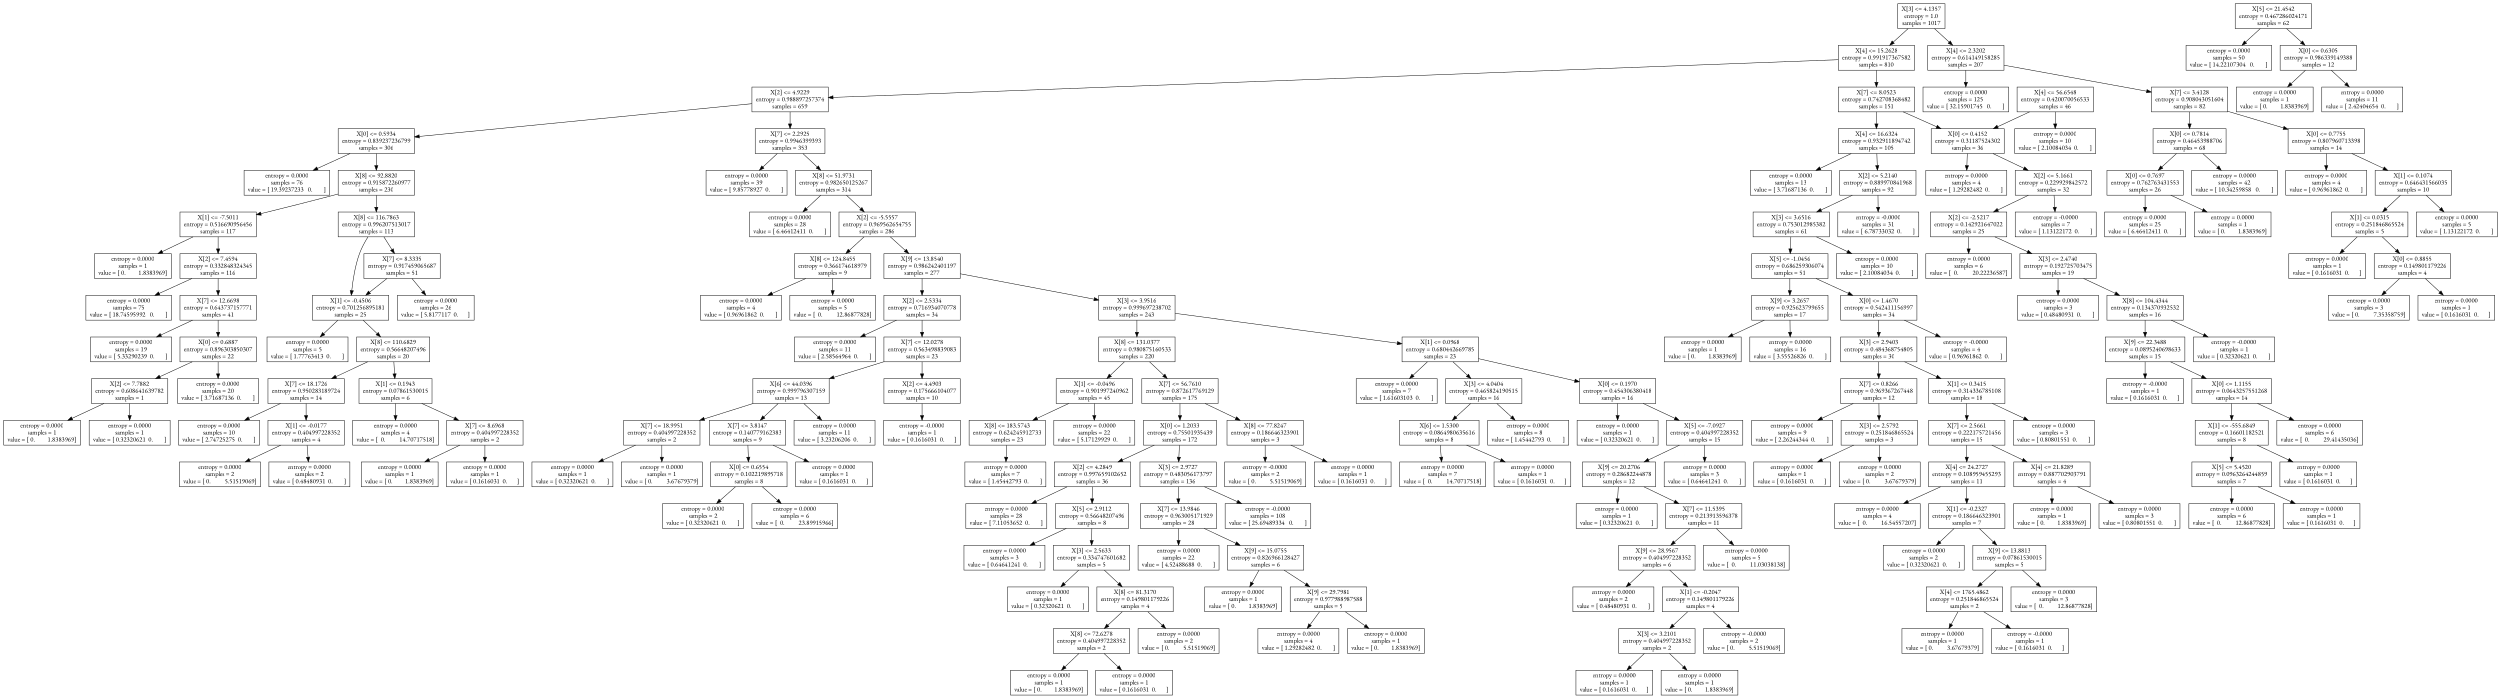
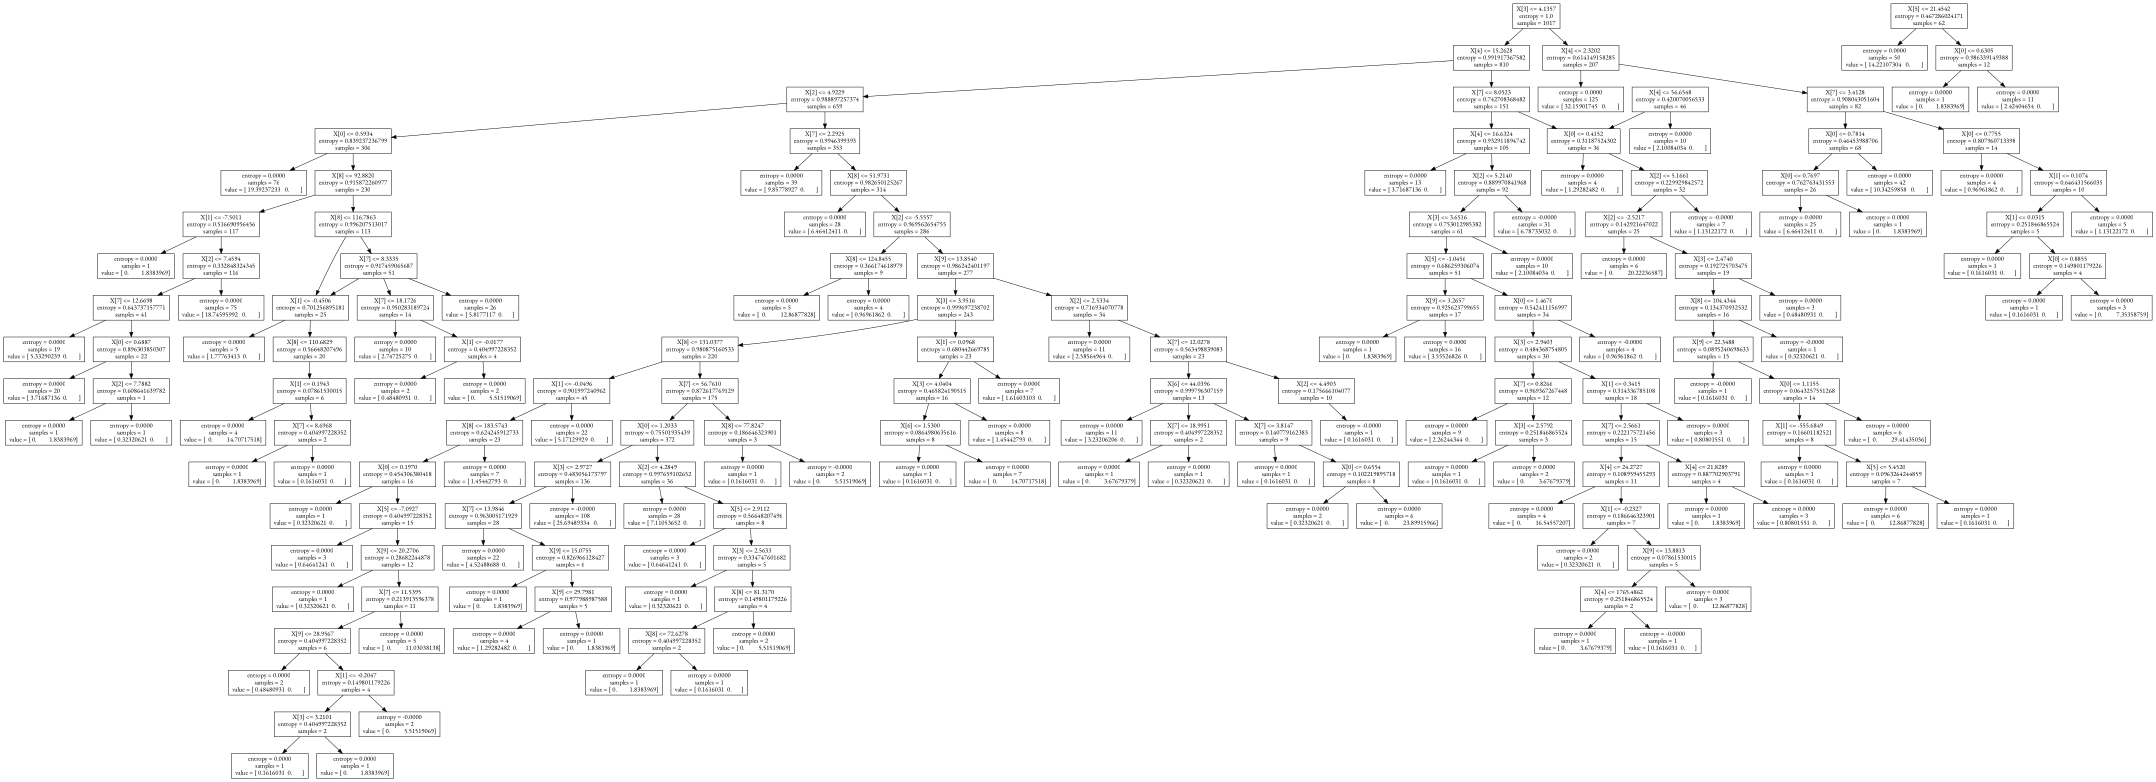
  digraph {
    fontname="EB Garamond"
    node [fontname="EB Garamond" shape=box]
    edge [fontname="EB Garamond"]
    n1 [label="X[3] <= 4.1357\nentropy = 1.0\nsamples = 1017"]
    n2 [label="X[4] <= 15.2628\nentropy = 0.991917367582\nsamples = 810"]
    n3 [label="X[4] <= 2.3202\nentropy = 0.614149158285\nsamples = 207"]
    n4 [label="X[2] <= 4.9229\nentropy = 0.988897257374\nsamples = 659"]
    n5 [label="X[7] <= 8.0523\nentropy = 0.742708368482\nsamples = 151"]
    n6 [label="X[7] <= 3.4128\nentropy = 0.908043051604\nsamples = 82"]
    n7 [label="entropy = 0.0000\nsamples = 125\nvalue = [ 32.15901745   0.        ]"]
    n8 [label="X[7] <= 2.2925\nentropy = 0.9946399393\nsamples = 353"]
    n9 [label="X[0] <= 0.5934\nentropy = 0.839237236799\nsamples = 306"]
    n10 [label="X[4] <= 16.6324\nentropy = 0.932911894742\nsamples = 105"]
    n11 [label="X[0] <= 0.4152\nentropy = 0.31187524302\nsamples = 36"]
    n12 [label="entropy = 0.0000\nsamples = 39\nvalue = [ 9.85778927  0.        ]"]
    n13 [label="X[8] <= 51.9731\nentropy = 0.982650125267\nsamples = 314"]
    n14 [label="entropy = 0.0000\nsamples = 76\nvalue = [ 19.39237233   0.        ]"]
    n15 [label="X[8] <= 92.8820\nentropy = 0.915872260977\nsamples = 230"]
    n16 [label="entropy = 0.0000\nsamples = 28\nvalue = [ 6.46412411  0.        ]"]
    n17 [label="X[2] <= -5.5557\nentropy = 0.969562654755\nsamples = 286"]
    n18 [label="X[8] <= 124.8455\nentropy = 0.366174618979\nsamples = 9"]
    n19 [label="X[9] <= 13.8540\nentropy = 0.986242401197\nsamples = 277"]
    n20 [label="entropy = 0.0000\nsamples = 4\nvalue = [ 0.96961862  0.        ]"]
    n21 [label="entropy = 0.0000\nsamples = 5\nvalue = [  0.          12.86877828]"]
    n22 [label="X[2] <= 2.5334\nentropy = 0.716934070778\nsamples = 34"]
    n23 [label="X[3] <= 3.9516\nentropy = 0.999697238702\nsamples = 243"]
    n24 [label="entropy = 0.0000\nsamples = 11\nvalue = [ 2.58564964  0.        ]"]
    n25 [label="X[7] <= 12.0278\nentropy = 0.563498839083\nsamples = 23"]
    n26 [label="X[8] <= 131.0377\nentropy = 0.980875160533\nsamples = 220"]
    n27 [label="X[1] <= 0.0968\nentropy = 0.680442669785\nsamples = 23"]
    n28 [label="X[2] <= 4.4903\nentropy = 0.175666104077\nsamples = 10"]
    n29 [label="X[6] <= 44.0396\nentropy = 0.999796307159\nsamples = 13"]
    n30 [label="entropy = -0.0000\nsamples = 1\nvalue = [ 0.1616031  0.       ]"]
    n31 [label="X[7] <= 3.8147\nentropy = 0.140779162383\nsamples = 9"]
    n32 [label="entropy = 0.0000\nsamples = 11\nvalue = [ 3.23206206  0.        ]"]
    n33 [label="X[7] <= 18.9951\nentropy = 0.404997228352\nsamples = 2"]
    n34 [label="entropy = 0.0000\nsamples = 1\nvalue = [ 0.1616031  0.       ]"]
    n35 [label="X[0] <= 0.6554\nentropy = 0.102219895718\nsamples = 8"]
    n36 [label="entropy = 0.0000\nsamples = 2\nvalue = [ 0.32320621  0.        ]"]
    n37 [label="entropy = 0.0000\nsamples = 6\nvalue = [  0.          23.89915966]"]
    n38 [label="entropy = 0.0000\nsamples = 1\nvalue = [ 0.          3.67679379]"]
    n39 [label="entropy = 0.0000\nsamples = 1\nvalue = [ 0.32320621  0.        ]"]
    n40 [label="X[7] <= 56.7610\nentropy = 0.872617769129\nsamples = 175"]
    n41 [label="X[1] <= -0.0496\nentropy = 0.901997240962\nsamples = 45"]
    n42 [label="entropy = 0.0000\nsamples = 7\nvalue = [ 1.61603103  0.        ]"]
    n43 [label="X[3] <= 4.0404\nentropy = 0.465824190515\nsamples = 16"]
-   n44 [label="X[0] <= 1.2033\nentropy = 0.75501935439\nsamples = 172"]
+   n44 [label="X[0] <= 1.2033\nentropy = 0.75501935439\nsamples = 372"]
    n45 [label="X[8] <= 77.8247\nentropy = 0.186646323901\nsamples = 3"]
    n46 [label="X[8] <= 183.5743\nentropy = 0.624245912733\nsamples = 23"]
    n47 [label="entropy = 0.0000\nsamples = 22\nvalue = [ 5.17129929  0.        ]"]
    n48 [label="X[3] <= 2.9727\nentropy = 0.483056173797\nsamples = 136"]
    n49 [label="X[2] <= 4.2849\nentropy = 0.997659102652\nsamples = 36"]
    n50 [label="entropy = 0.0000\nsamples = 1\nvalue = [ 0.1616031  0.       ]"]
    n51 [label="entropy = -0.0000\nsamples = 2\nvalue = [ 0.          5.51519069]"]
    n52 [label="X[7] <= 13.9846\nentropy = 0.963005171929\nsamples = 28"]
    n53 [label="entropy = -0.0000\nsamples = 108\nvalue = [ 25.69489334   0.        ]"]
    n54 [label="entropy = 0.0000\nsamples = 28\nvalue = [ 7.11053652  0.        ]"]
    n55 [label="X[5] <= 2.9112\nentropy = 0.56648207496\nsamples = 8"]
    n56 [label="entropy = 0.0000\nsamples = 22\nvalue = [ 4.52488688  0.        ]"]
    n57 [label="X[9] <= 15.0755\nentropy = 0.826966128427\nsamples = 6"]
    n58 [label="entropy = 0.0000\nsamples = 1\nvalue = [ 0.         1.8383969]"]
    n59 [label="X[9] <= 29.7981\nentropy = 0.977988987588\nsamples = 5"]
    n60 [label="entropy = 0.0000\nsamples = 4\nvalue = [ 1.29282482  0.        ]"]
    n61 [label="entropy = 0.0000\nsamples = 1\nvalue = [ 0.         1.8383969]"]
    n62 [label="entropy = 0.0000\nsamples = 3\nvalue = [ 0.64641241  0.        ]"]
    n63 [label="X[3] <= 2.5633\nentropy = 0.334747601682\nsamples = 5"]
    n64 [label="entropy = 0.0000\nsamples = 1\nvalue = [ 0.32320621  0.        ]"]
    n65 [label="X[8] <= 81.3170\nentropy = 0.149801179226\nsamples = 4"]
    n66 [label="X[8] <= 72.6278\nentropy = 0.404997228352\nsamples = 2"]
    n67 [label="entropy = 0.0000\nsamples = 2\nvalue = [ 0.          5.51519069]"]
    n68 [label="entropy = 0.0000\nsamples = 1\nvalue = [ 0.         1.8383969]"]
    n69 [label="entropy = 0.0000\nsamples = 1\nvalue = [ 0.1616031  0.       ]"]
    n70 [label="X[0] <= 0.1970\nentropy = 0.454306380418\nsamples = 16"]
    n71 [label="entropy = 0.0000\nsamples = 7\nvalue = [ 1.45442793  0.        ]"]
    n72 [label="entropy = 0.0000\nsamples = 1\nvalue = [ 0.32320621  0.        ]"]
    n73 [label="X[5] <= -7.0927\nentropy = 0.404997228352\nsamples = 15"]
    n74 [label="entropy = 0.0000\nsamples = 3\nvalue = [ 0.64641241  0.        ]"]
    n75 [label="X[9] <= 20.2706\nentropy = 0.28682244878\nsamples = 12"]
    n76 [label="entropy = 0.0000\nsamples = 1\nvalue = [ 0.32320621  0.        ]"]
    n77 [label="X[7] <= 11.5395\nentropy = 0.213913596378\nsamples = 11"]
    n78 [label="X[9] <= 28.9567\nentropy = 0.404997228352\nsamples = 6"]
    n79 [label="entropy = 0.0000\nsamples = 5\nvalue = [  0.          11.03038138]"]
    n80 [label="entropy = 0.0000\nsamples = 2\nvalue = [ 0.48480931  0.        ]"]
    n81 [label="X[1] <= -0.2047\nentropy = 0.149801179226\nsamples = 4"]
    n82 [label="X[3] <= 3.2101\nentropy = 0.404997228352\nsamples = 2"]
    n83 [label="entropy = -0.0000\nsamples = 2\nvalue = [ 0.          5.51519069]"]
    n84 [label="entropy = 0.0000\nsamples = 1\nvalue = [ 0.1616031  0.       ]"]
    n85 [label="entropy = 0.0000\nsamples = 1\nvalue = [ 0.         1.8383969]"]
    n86 [label="X[6] <= 1.5300\nentropy = 0.0864980635616\nsamples = 8"]
    n87 [label="entropy = 0.0000\nsamples = 8\nvalue = [ 1.45442793  0.        ]"]
    n88 [label="entropy = 0.0000\nsamples = 1\nvalue = [ 0.1616031  0.       ]"]
    n89 [label="entropy = 0.0000\nsamples = 7\nvalue = [  0.          14.70717518]"]
    n90 [label="X[1] <= -7.5011\nentropy = 0.516690956456\nsamples = 117"]
    n91 [label="X[8] <= 116.7863\nentropy = 0.996207513017\nsamples = 113"]
    n92 [label="entropy = 0.0000\nsamples = 1\nvalue = [ 0.         1.8383969]"]
    n93 [label="X[2] <= 7.4594\nentropy = 0.332848324345\nsamples = 116"]
    n94 [label="X[7] <= 8.3335\nentropy = 0.917459065687\nsamples = 51"]
    n95 [label="X[1] <= -0.4506\nentropy = 0.701256895181\nsamples = 25"]
    n96 [label="entropy = 0.0000\nsamples = 75\nvalue = [ 18.74595992   0.        ]"]
    n97 [label="X[7] <= 12.6698\nentropy = 0.643737157771\nsamples = 41"]
    n98 [label="entropy = 0.0000\nsamples = 19\nvalue = [ 5.33290239  0.        ]"]
    n99 [label="X[0] <= 0.6887\nentropy = 0.896303850307\nsamples = 22"]
    n100 [label="X[2] <= 7.7882\nentropy = 0.608641639782\nsamples = 1"]
    n101 [label="entropy = 0.0000\nsamples = 20\nvalue = [ 3.71687136  0.        ]"]
    n102 [label="entropy = 0.0000\nsamples = 1\nvalue = [ 0.         1.8383969]"]
    n103 [label="entropy = 0.0000\nsamples = 1\nvalue = [ 0.32320621  0.        ]"]
    n104 [label="entropy = 0.0000\nsamples = 26\nvalue = [ 5.8177117  0.       ]"]
    n105 [label="X[5] <= 21.4542\nentropy = 0.467286024171\nsamples = 62"]
    n106 [label="entropy = 0.0000\nsamples = 50\nvalue = [ 14.22107304   0.        ]"]
    n107 [label="X[0] <= 0.6305\nentropy = 0.986339149388\nsamples = 12"]
    n108 [label="entropy = 0.0000\nsamples = 5\nvalue = [ 1.77763413  0.        ]"]
    n109 [label="X[8] <= 110.6829\nentropy = 0.56648207496\nsamples = 20"]
    n110 [label="X[7] <= 18.1726\nentropy = 0.950283189724\nsamples = 14"]
    n111 [label="X[1] <= 0.1943\nentropy = 0.07861530015\nsamples = 6"]
    n112 [label="entropy = 0.0000\nsamples = 10\nvalue = [ 2.74725275  0.        ]"]
    n113 [label="X[1] <= -0.0177\nentropy = 0.404997228352\nsamples = 4"]
    n114 [label="entropy = 0.0000\nsamples = 4\nvalue = [  0.          14.70717518]"]
    n115 [label="X[7] <= 8.6968\nentropy = 0.404997228352\nsamples = 2"]
    n116 [label="entropy = 0.0000\nsamples = 2\nvalue = [ 0.          5.51519069]"]
    n117 [label="entropy = 0.0000\nsamples = 2\nvalue = [ 0.48480931  0.        ]"]
    n118 [label="entropy = 0.0000\nsamples = 1\nvalue = [ 0.         1.8383969]"]
    n119 [label="entropy = 0.0000\nsamples = 1\nvalue = [ 0.1616031  0.       ]"]
    n120 [label="entropy = 0.0000\nsamples = 1\nvalue = [ 0.         1.8383969]"]
    n121 [label="entropy = 0.0000\nsamples = 11\nvalue = [ 2.42404654  0.        ]"]
    n122 [label="entropy = 0.0000\nsamples = 13\nvalue = [ 3.71687136  0.        ]"]
    n123 [label="X[2] <= 5.2140\nentropy = 0.889970841968\nsamples = 92"]
    n124 [label="X[4] <= 56.6548\nentropy = 0.420070056533\nsamples = 46"]
    n125 [label="entropy = 0.0000\nsamples = 10\nvalue = [ 2.10084034  0.        ]"]
    n126 [label="X[3] <= 3.6516\nentropy = 0.753012985382\nsamples = 61"]
    n127 [label="entropy = -0.0000\nsamples = 31\nvalue = [ 6.78733032  0.        ]"]
    n128 [label="X[5] <= -1.0456\nentropy = 0.686259306074\nsamples = 51"]
    n129 [label="entropy = 0.0000\nsamples = 10\nvalue = [ 2.10084034  0.        ]"]
    n130 [label="X[9] <= 3.2657\nentropy = 0.925623799655\nsamples = 17"]
    n131 [label="X[0] <= 1.4670\nentropy = 0.542411156997\nsamples = 34"]
    n132 [label="entropy = 0.0000\nsamples = 1\nvalue = [ 0.         1.8383969]"]
    n133 [label="entropy = 0.0000\nsamples = 16\nvalue = [ 3.55526826  0.        ]"]
    n134 [label="X[3] <= 2.9403\nentropy = 0.484368754805\nsamples = 30"]
    n135 [label="entropy = -0.0000\nsamples = 4\nvalue = [ 0.96961862  0.        ]"]
    n136 [label="X[7] <= 0.8266\nentropy = 0.969367267448\nsamples = 12"]
    n137 [label="X[1] <= 0.3415\nentropy = 0.314336785108\nsamples = 18"]
    n138 [label="entropy = 0.0000\nsamples = 9\nvalue = [ 2.26244344  0.        ]"]
    n139 [label="X[3] <= 2.5792\nentropy = 0.251846865524\nsamples = 3"]
    n140 [label="X[7] <= 2.5661\nentropy = 0.222175721456\nsamples = 15"]
    n141 [label="entropy = 0.0000\nsamples = 3\nvalue = [ 0.80801551  0.        ]"]
    n142 [label="entropy = 0.0000\nsamples = 1\nvalue = [ 0.1616031  0.       ]"]
    n143 [label="entropy = 0.0000\nsamples = 2\nvalue = [ 0.          3.67679379]"]
    n144 [label="X[4] <= 24.2727\nentropy = 0.108959455293\nsamples = 11"]
    n145 [label="X[4] <= 21.8289\nentropy = 0.887702903791\nsamples = 4"]
    n146 [label="entropy = 0.0000\nsamples = 4\nvalue = [  0.          16.54557207]"]
    n147 [label="X[1] <= -0.2327\nentropy = 0.186646323901\nsamples = 7"]
    n148 [label="entropy = 0.0000\nsamples = 1\nvalue = [ 0.         1.8383969]"]
    n149 [label="entropy = 0.0000\nsamples = 3\nvalue = [ 0.80801551  0.        ]"]
    n150 [label="entropy = 0.0000\nsamples = 2\nvalue = [ 0.32320621  0.        ]"]
    n151 [label="X[9] <= 13.8813\nentropy = 0.07861530015\nsamples = 5"]
    n152 [label="X[4] <= 1765.4862\nentropy = 0.251846865524\nsamples = 2"]
    n153 [label="entropy = 0.0000\nsamples = 3\nvalue = [  0.          12.86877828]"]
    n154 [label="entropy = 0.0000\nsamples = 1\nvalue = [ 0.          3.67679379]"]
    n155 [label="entropy = -0.0000\nsamples = 1\nvalue = [ 0.1616031  0.       ]"]
    n156 [label="entropy = 0.0000\nsamples = 4\nvalue = [ 1.29282482  0.        ]"]
    n157 [label="X[2] <= 5.1661\nentropy = 0.229929842572\nsamples = 32"]
    n158 [label="X[2] <= -2.5217\nentropy = 0.142921647022\nsamples = 25"]
    n159 [label="entropy = -0.0000\nsamples = 7\nvalue = [ 1.13122172  0.        ]"]
    n160 [label="entropy = 0.0000\nsamples = 6\nvalue = [  0.          20.22236587]"]
    n161 [label="X[3] <= 2.4740\nentropy = 0.192725703475\nsamples = 19"]
    n162 [label="entropy = 0.0000\nsamples = 3\nvalue = [ 0.48480931  0.        ]"]
    n163 [label="X[8] <= 104.4344\nentropy = 0.134370932532\nsamples = 16"]
    n164 [label="X[9] <= 22.3488\nentropy = 0.0895240698633\nsamples = 15"]
    n165 [label="entropy = -0.0000\nsamples = 1\nvalue = [ 0.32320621  0.        ]"]
    n166 [label="X[0] <= 1.1155\nentropy = 0.0643257551268\nsamples = 14"]
    n167 [label="entropy = -0.0000\nsamples = 1\nvalue = [ 0.1616031  0.       ]"]
    n168 [label="X[1] <= -555.6849\nentropy = 0.16601182521\nsamples = 8"]
    n169 [label="entropy = 0.0000\nsamples = 6\nvalue = [  0.          29.41435036]"]
    n170 [label="entropy = 0.0000\nsamples = 1\nvalue = [ 0.1616031  0.       ]"]
    n171 [label="X[5] <= 5.4520\nentropy = 0.0963264244859\nsamples = 7"]
    n172 [label="entropy = 0.0000\nsamples = 6\nvalue = [  0.          12.86877828]"]
    n173 [label="entropy = 0.0000\nsamples = 1\nvalue = [ 0.1616031  0.       ]"]
    n174 [label="X[0] <= 0.7755\nentropy = 0.807960713398\nsamples = 14"]
    n175 [label="X[0] <= 0.7814\nentropy = 0.46453988706\nsamples = 68"]
    n176 [label="entropy = 0.0000\nsamples = 4\nvalue = [ 0.96961862  0.        ]"]
    n177 [label="X[1] <= 0.1074\nentropy = 0.646431566035\nsamples = 10"]
    n178 [label="X[0] <= 0.7697\nentropy = 0.762763431553\nsamples = 26"]
    n179 [label="entropy = 0.0000\nsamples = 42\nvalue = [ 10.34259858   0.        ]"]
    n180 [label="X[1] <= 0.0315\nentropy = 0.251846865524\nsamples = 5"]
    n181 [label="entropy = 0.0000\nsamples = 5\nvalue = [ 1.13122172  0.        ]"]
    n182 [label="entropy = 0.0000\nsamples = 1\nvalue = [ 0.1616031  0.       ]"]
    n183 [label="X[0] <= 0.8855\nentropy = 0.149801179226\nsamples = 4"]
    n184 [label="entropy = 0.0000\nsamples = 3\nvalue = [ 0.          7.35358759]"]
    n185 [label="entropy = 0.0000\nsamples = 1\nvalue = [ 0.1616031  0.       ]"]
    n186 [label="entropy = 0.0000\nsamples = 25\nvalue = [ 6.46412411  0.        ]"]
    n187 [label="entropy = 0.0000\nsamples = 1\nvalue = [ 0.         1.8383969]"]
    n1 -> n2
    n1 -> n3
    n2 -> n4
    n2 -> n5
    n3 -> n6
    n3 -> n7
    n4 -> n8
    n4 -> n9
    n5 -> n10
    n5 -> n11
    n6 -> n174
    n6 -> n175
    n8 -> n12
    n8 -> n13
    n9 -> n14
    n9 -> n15
    n10 -> n122
    n10 -> n123
    n11 -> n156
    n11 -> n157
    n13 -> n16
    n13 -> n17
    n15 -> n90
    n15 -> n91
    n17 -> n18
    n17 -> n19
    n18 -> n20
    n18 -> n21
    n19 -> n22
    n19 -> n23
    n22 -> n24
    n22 -> n25
    n23 -> n26
    n23 -> n27
    n25 -> n28
    n25 -> n29
    n26 -> n40
    n26 -> n41
    n27 -> n42
    n27 -> n43
    n28 -> n30
    n29 -> n31
    n29 -> n32
    n29 -> n33
    n31 -> n34
    n31 -> n35
    n33 -> n38
    n33 -> n39
    n35 -> n36
    n35 -> n37
    n40 -> n44
    n40 -> n45
    n41 -> n46
    n41 -> n47
    n43 -> n86
    n43 -> n87
    n44 -> n48
    n44 -> n49
    n45 -> n50
    n45 -> n51
-   n27 -> n70
+   n46 -> n70
    n46 -> n71
    n48 -> n52
    n48 -> n53
    n49 -> n54
    n49 -> n55
    n52 -> n56
    n52 -> n57
    n55 -> n62
    n55 -> n63
    n57 -> n58
    n57 -> n59
    n59 -> n60
    n59 -> n61
    n63 -> n64
    n63 -> n65
    n65 -> n66
    n65 -> n67
    n66 -> n68
    n66 -> n69
    n70 -> n72
    n70 -> n73
    n73 -> n74
    n73 -> n75
    n75 -> n76
    n75 -> n77
    n77 -> n78
    n77 -> n79
    n78 -> n80
    n78 -> n81
    n81 -> n82
    n81 -> n83
    n82 -> n84
    n82 -> n85
    n86 -> n88
    n86 -> n89
    n90 -> n92
    n90 -> n93
    n91 -> n94
    n91 -> n95
    n93 -> n96
    n93 -> n97
    n94 -> n95
    n94 -> n104
    n95 -> n108
    n95 -> n109
    n97 -> n98
    n97 -> n99
    n99 -> n100
    n99 -> n101
    n100 -> n102
    n100 -> n103
    n105 -> n106
    n105 -> n107
    n107 -> n120
    n107 -> n121
-   n109 -> n110
+   n94 -> n110
    n109 -> n111
    n110 -> n112
    n110 -> n113
    n111 -> n114
    n111 -> n115
    n113 -> n116
    n113 -> n117
    n115 -> n118
    n115 -> n119
    n123 -> n126
    n123 -> n127
    n124 -> n11
    n124 -> n125
    n126 -> n128
    n126 -> n129
    n128 -> n130
    n128 -> n131
    n130 -> n132
    n130 -> n133
    n131 -> n134
    n131 -> n135
    n134 -> n136
    n134 -> n137
    n136 -> n138
    n136 -> n139
    n137 -> n140
    n137 -> n141
    n139 -> n142
    n139 -> n143
    n140 -> n144
    n140 -> n145
    n144 -> n146
    n144 -> n147
    n145 -> n148
    n145 -> n149
    n147 -> n150
    n147 -> n151
    n151 -> n152
    n151 -> n153
    n152 -> n154
    n152 -> n155
    n157 -> n158
    n157 -> n159
    n158 -> n160
    n158 -> n161
    n161 -> n162
    n161 -> n163
    n163 -> n164
    n163 -> n165
    n164 -> n166
    n164 -> n167
    n166 -> n168
    n166 -> n169
    n168 -> n170
    n168 -> n171
    n171 -> n172
    n171 -> n173
    n174 -> n176
    n174 -> n177
    n175 -> n178
    n175 -> n179
    n177 -> n180
    n177 -> n181
    n178 -> n186
    n178 -> n187
    n180 -> n182
    n180 -> n183
    n183 -> n184
    n183 -> n185
  }
